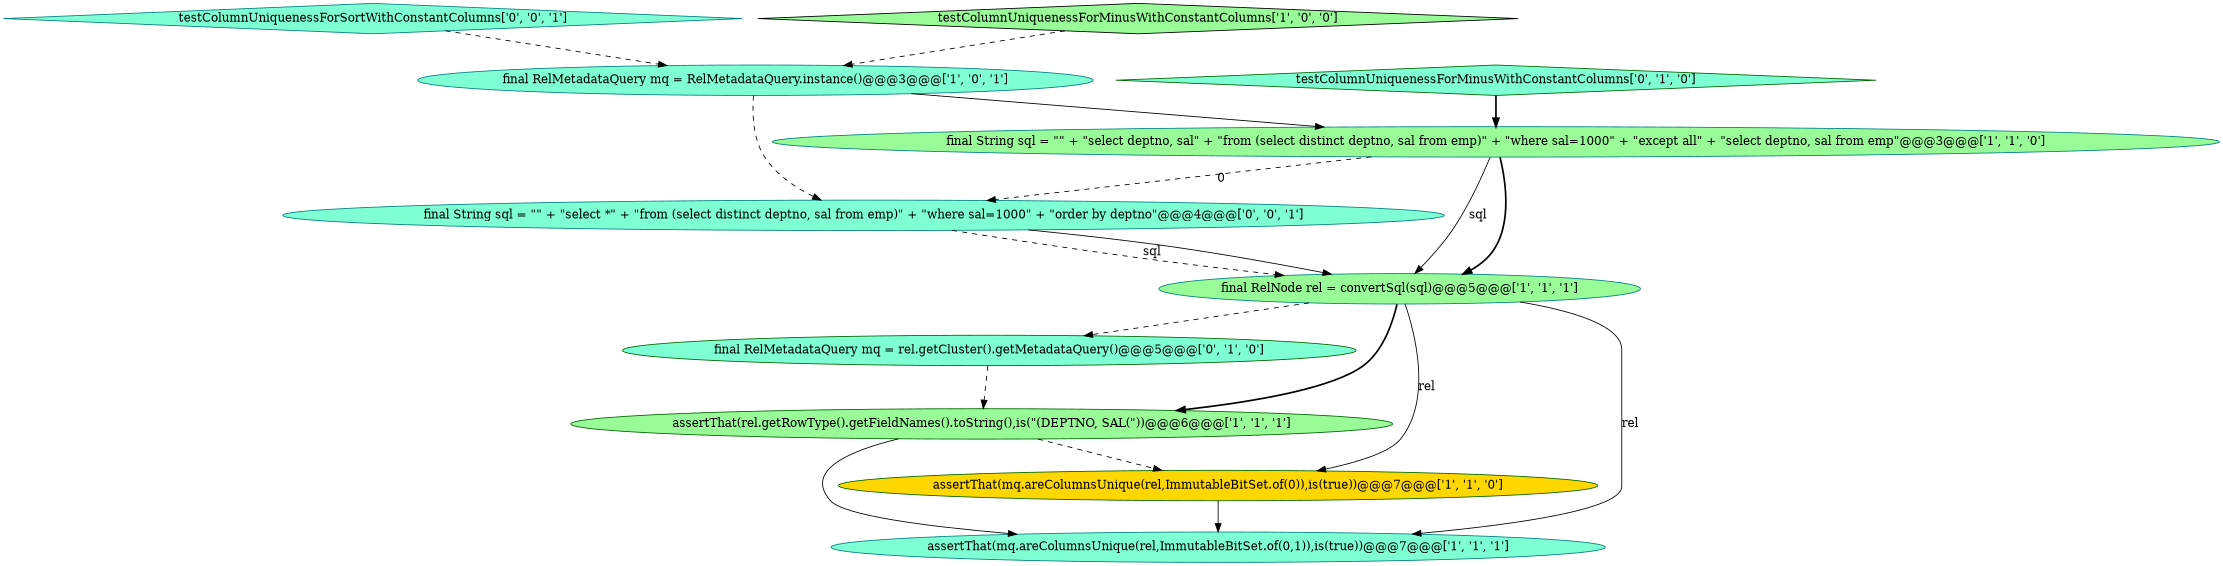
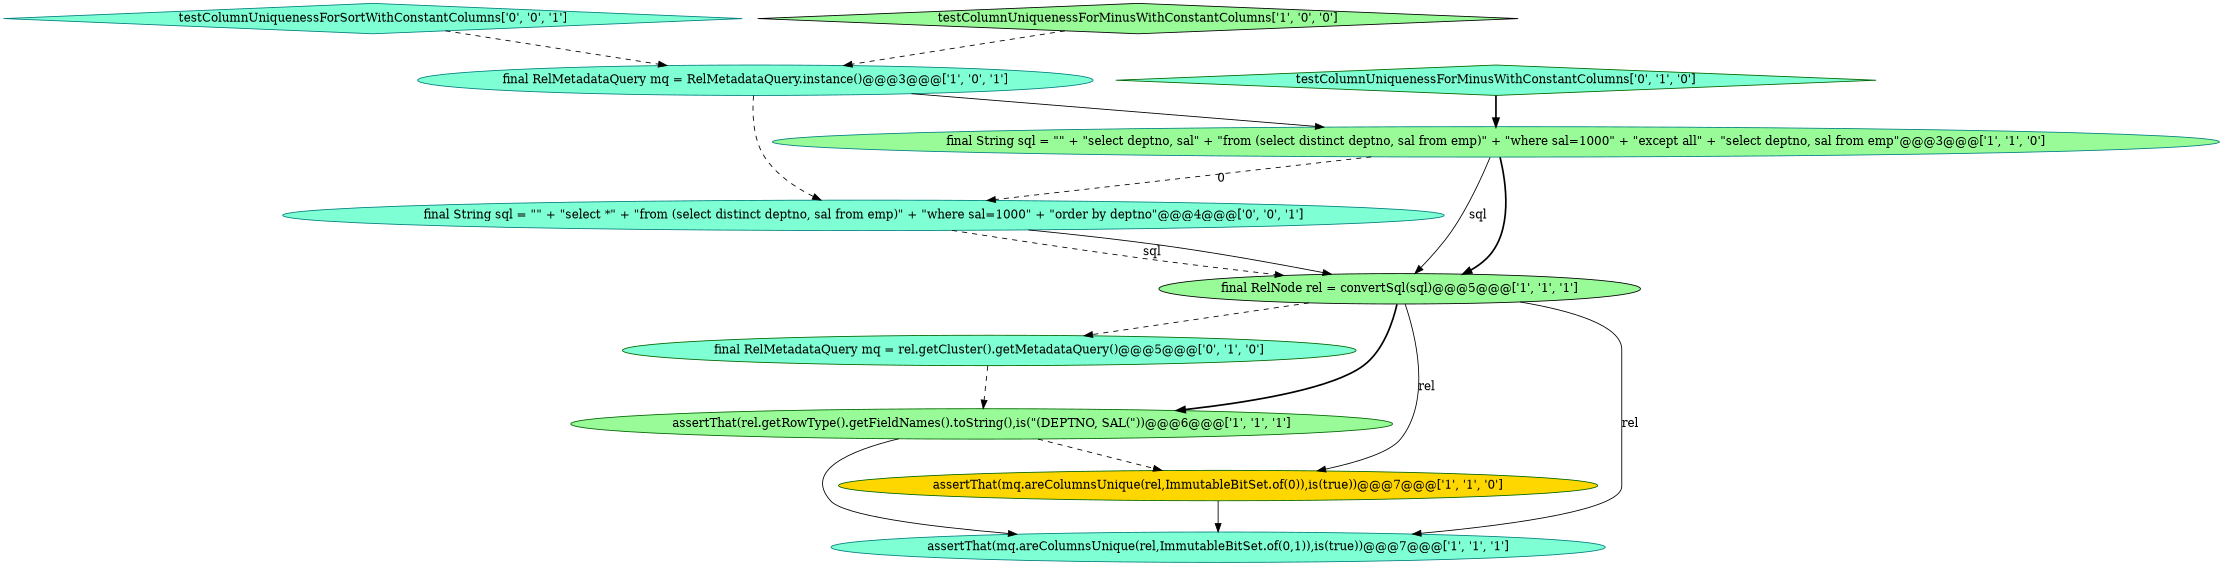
  digraph {
    node [fillcolor=aquamarine shape=ellipse style=filled color=teal]
    edge [style=dashed]
    n1 [label="final RelMetadataQuery mq = rel.getCluster().getMetadataQuery()@@@5@@@['0', '1', '0']" color=darkgreen]
    n2 [fillcolor=palegreen label="assertThat(rel.getRowType().getFieldNames().toString(),is(\"(DEPTNO, SAL(\"))@@@6@@@['1', '1', '1']" color=darkgreen]
    n3 [label="assertThat(mq.areColumnsUnique(rel,ImmutableBitSet.of(0,1)),is(true))@@@7@@@['1', '1', '1']"]
-   n4 [fillcolor=palegreen label="final RelNode rel = convertSql(sql)@@@5@@@['1', '1', '1']"]
+   n4 [fillcolor=palegreen label="final RelNode rel = convertSql(sql)@@@5@@@['1', '1', '1']" color=black]
    n5 [fillcolor=gold label="assertThat(mq.areColumnsUnique(rel,ImmutableBitSet.of(0)),is(true))@@@7@@@['1', '1', '0']" color=darkgreen]
    n6 [label="final String sql = \"\" + \"select *\" + \"from (select distinct deptno, sal from emp)\" + \"where sal=1000\" + \"order by deptno\"@@@4@@@['0', '0', '1']"]
    n7 [label="testColumnUniquenessForSortWithConstantColumns['0', '0', '1']" shape=diamond]
    n8 [label="final RelMetadataQuery mq = RelMetadataQuery.instance()@@@3@@@['1', '0', '1']"]
    n9 [fillcolor=palegreen label="final String sql = \"\" + \"select deptno, sal\" + \"from (select distinct deptno, sal from emp)\" + \"where sal=1000\" + \"except all\" + \"select deptno, sal from emp\"@@@3@@@['1', '1', '0']"]
    n10 [label="testColumnUniquenessForMinusWithConstantColumns['0', '1', '0']" shape=diamond color=darkgreen]
    n11 [fillcolor=palegreen label="testColumnUniquenessForMinusWithConstantColumns['1', '0', '0']" shape=diamond color=black]
    n1 -> n2
    n2 -> n3 [style=solid]
    n2 -> n5
    n4 -> n1
    n4 -> n2 [style=bold]
    n4 -> n3 [label=rel style=solid]
    n4 -> n5 [label=rel style=solid]
    n5 -> n3 [style=solid]
    n6 -> n4 [style=solid]
    n6 -> n4 [label=sql]
    n7 -> n8
    n8 -> n6
    n8 -> n9 [style=solid]
    n9 -> n4 [style=bold]
    n9 -> n4 [label=sql style=solid]
    n9 -> n6 [label=0]
    n10 -> n9 [style=bold]
    n11 -> n8
  }
